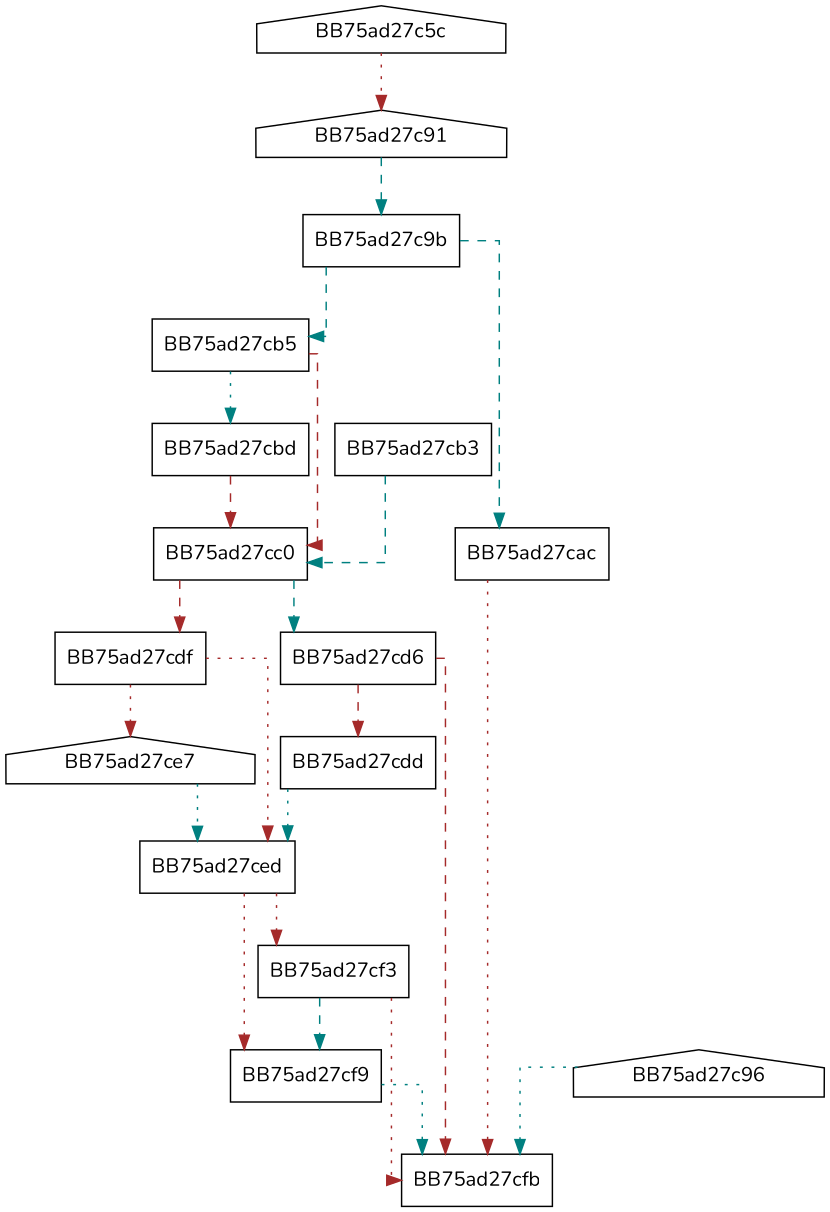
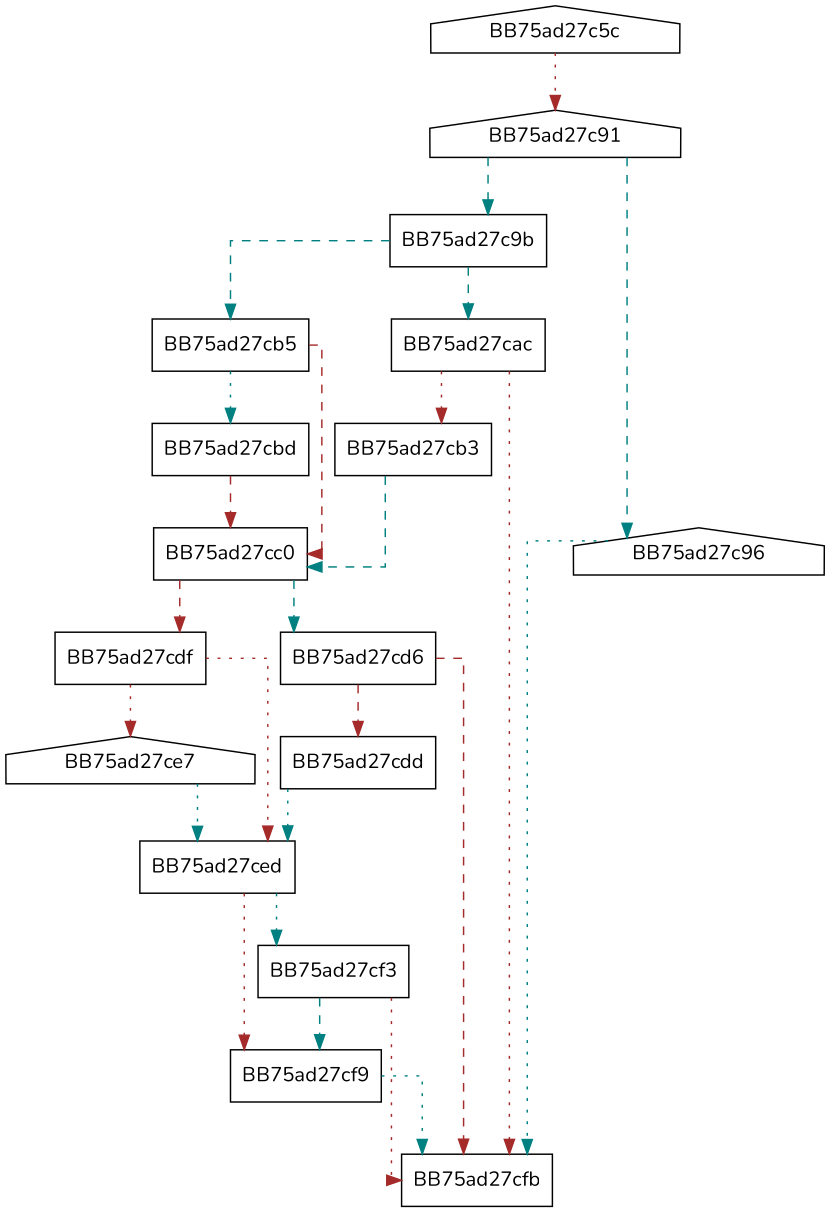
  digraph {
    fontname=Nunito
    splines=ortho
    node [fontname=Nunito shape=box]
    edge [color=brown fontname=Nunito style=dotted]
    BB75ad27c5c [shape=house]
    BB75ad27c91 [shape=house]
    BB75ad27c9b
    BB75ad27c96 [shape=house]
    BB75ad27cb5
    BB75ad27cac
    BB75ad27cfb
    BB75ad27cc0
    BB75ad27cbd
    BB75ad27cb3
    BB75ad27cdf
    BB75ad27cd6
    BB75ad27ced
    BB75ad27ce7 [shape=house]
    BB75ad27cdd
    BB75ad27cf9
    BB75ad27cf3
    BB75ad27c5c -> BB75ad27c91
    BB75ad27c91 -> BB75ad27c9b [color=teal style=dashed]
+   BB75ad27c91 -> BB75ad27c96 [color=teal style=dashed]
    BB75ad27c9b -> BB75ad27cb5 [color=teal style=dashed]
    BB75ad27c9b -> BB75ad27cac [color=teal style=dashed]
    BB75ad27c96 -> BB75ad27cfb [color=teal]
    BB75ad27cb5 -> BB75ad27cc0 [style=dashed]
    BB75ad27cb5 -> BB75ad27cbd [color=teal]
    BB75ad27cac -> BB75ad27cfb
+   BB75ad27cac -> BB75ad27cb3
    BB75ad27cc0 -> BB75ad27cdf [style=dashed]
    BB75ad27cc0 -> BB75ad27cd6 [color=teal style=dashed]
    BB75ad27cbd -> BB75ad27cc0 [style=dashed]
    BB75ad27cb3 -> BB75ad27cc0 [color=teal style=dashed]
    BB75ad27cdf -> BB75ad27ced
    BB75ad27cdf -> BB75ad27ce7
    BB75ad27cd6 -> BB75ad27cfb [style=dashed]
    BB75ad27cd6 -> BB75ad27cdd [style=dashed]
    BB75ad27ced -> BB75ad27cf9
-   BB75ad27ced -> BB75ad27cf3
+   BB75ad27ced -> BB75ad27cf3 [color=teal]
    BB75ad27ce7 -> BB75ad27ced [color=teal]
    BB75ad27cdd -> BB75ad27ced [color=teal]
    BB75ad27cf9 -> BB75ad27cfb [color=teal]
    BB75ad27cf3 -> BB75ad27cfb
    BB75ad27cf3 -> BB75ad27cf9 [color=teal style=dashed]
  }
